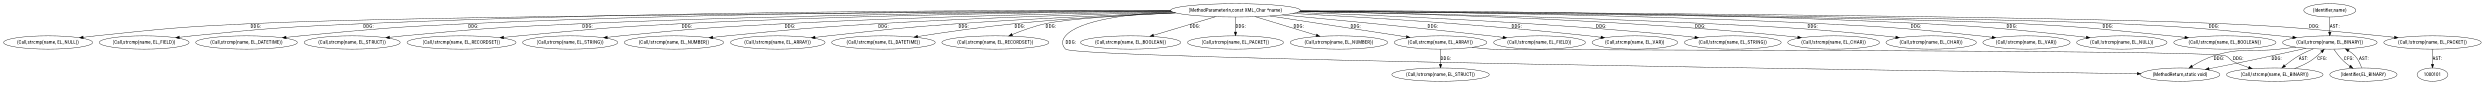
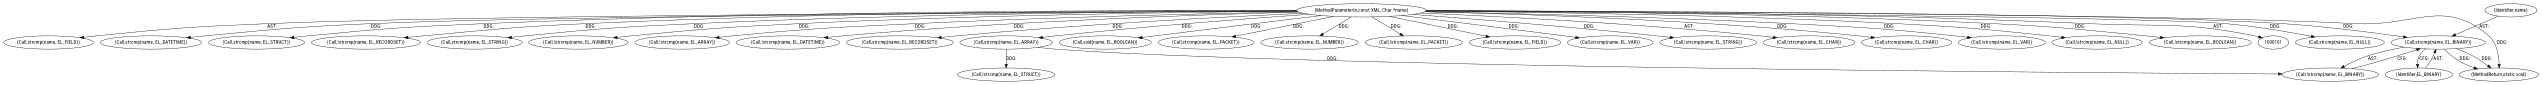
  digraph {
    fontname="Roboto Condensed"
    node [fontname="Roboto Condensed"]
    edge [fontname="Roboto Condensed"]
    n1 [label="(Call,strcmp(name, EL_BINARY))"]
    n2 [label="(MethodReturn,static void)"]
    n3 [label="(Call,!strcmp(name, EL_BINARY))"]
    n4 [label="(Identifier,EL_BINARY)"]
    n5 [label="(MethodParameterIn,const XML_Char *name)"]
    n6 [label="(Call,strcmp(name, EL_NULL))"]
    n7 [label="(Call,strcmp(name, EL_FIELD))"]
    n8 [label="(Call,strcmp(name, EL_DATETIME))"]
    n9 [label="(Call,strcmp(name, EL_STRUCT))"]
    n10 [label="(Call,!strcmp(name, EL_RECORDSET))"]
    n11 [label="(Call,strcmp(name, EL_STRING))"]
    n12 [label="(Call,!strcmp(name, EL_NUMBER))"]
    n13 [label="(Call,!strcmp(name, EL_ARRAY))"]
    n14 [label="(Call,!strcmp(name, EL_DATETIME))"]
    n15 [label="(Call,strcmp(name, EL_RECORDSET))"]
    n16 [label="(Call,strcmp(name, EL_ARRAY))"]
-   n17 [label="(Call,strcmp(name, EL_BOOLEAN))"]
+   n17 [label="(Call,void(name, EL_BOOLEAN))"]
    n18 [label="(Call,strcmp(name, EL_PACKET))"]
    n19 [label="(Call,strcmp(name, EL_NUMBER))"]
    n20 [label="(Call,!strcmp(name, EL_PACKET))"]
    n21 [label="(Call,!strcmp(name, EL_FIELD))"]
    n22 [label="(Call,strcmp(name, EL_VAR))"]
    n23 [label="(Call,!strcmp(name, EL_STRING))"]
    n24 [label="(Call,!strcmp(name, EL_CHAR))"]
    n25 [label="(Call,strcmp(name, EL_CHAR))"]
    n26 [label="(Call,!strcmp(name, EL_VAR))"]
    n27 [label="(Call,!strcmp(name, EL_NULL))"]
    n28 [label="(Call,!strcmp(name, EL_BOOLEAN))"]
    1000101
    n30 [label="(Call,!strcmp(name, EL_STRUCT))"]
    n31 [label="(Identifier,name)"]
    n1 -> n2 [label="DDG: "]
    n1 -> n2 [label="DDG: "]
    n1 -> n3 [label="AST: "]
    n1 -> n4 [label="CFG: "]
    n3 -> n1 [label="CFG: "]
    n4 -> n1 [label="AST: "]
    n5 -> n1 [label="DDG: "]
    n5 -> n2 [label="DDG: "]
    n5 -> n6 [label="DDG: "]
-   n5 -> n7 [label="DDG: "]
+   n5 -> n7 [label="AST: "]
    n5 -> n8 [label="DDG: "]
    n5 -> n9 [label="DDG: "]
    n5 -> n10 [label="DDG: "]
    n5 -> n11 [label="DDG: "]
    n5 -> n12 [label="DDG: "]
    n5 -> n13 [label="DDG: "]
    n5 -> n14 [label="DDG: "]
    n5 -> n15 [label="DDG: "]
    n5 -> n16 [label="DDG: "]
    n5 -> n17 [label="DDG: "]
    n5 -> n18 [label="DDG: "]
    n5 -> n19 [label="DDG: "]
    n5 -> n20 [label="DDG: "]
    n5 -> n21 [label="DDG: "]
    n5 -> n22 [label="DDG: "]
    n5 -> n23 [label="DDG: "]
-   n5 -> n24 [label="DDG: "]
+   n5 -> n24 [label="AST: "]
    n5 -> n25 [label="DDG: "]
    n5 -> n26 [label="DDG: "]
    n5 -> n27 [label="DDG: "]
    n5 -> n28 [label="DDG: "]
-   n20 -> 1000101 [label="AST: "]
+   n5 -> 1000101 [label="AST: "]
    n16 -> n3 [label="DDG: "]
    n16 -> n30 [label="DDG: "]
    n31 -> n1 [label="AST: "]
  }
